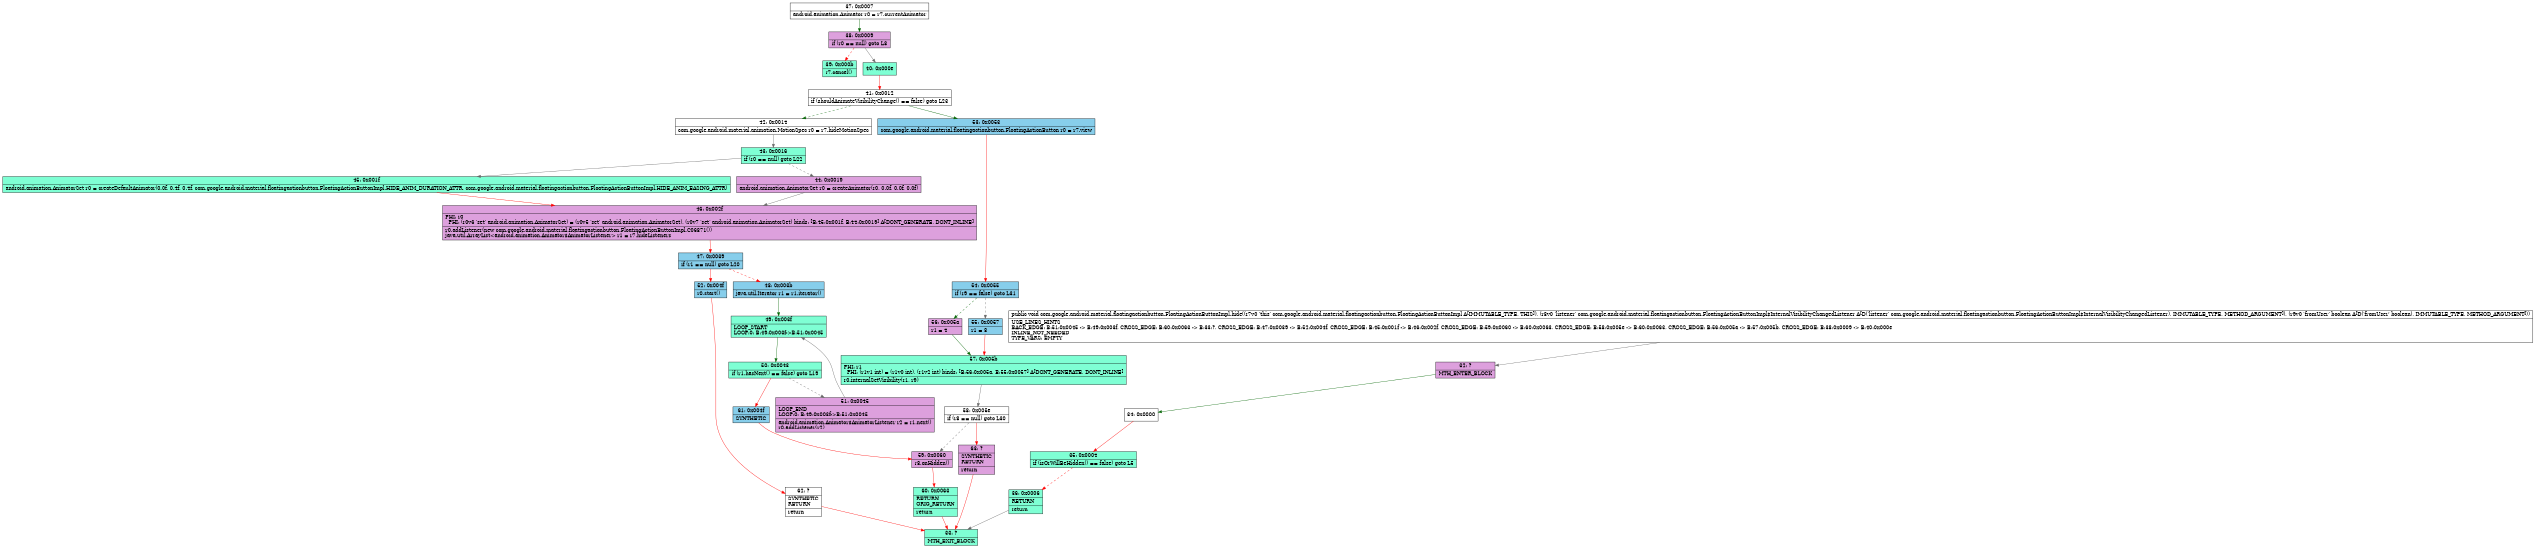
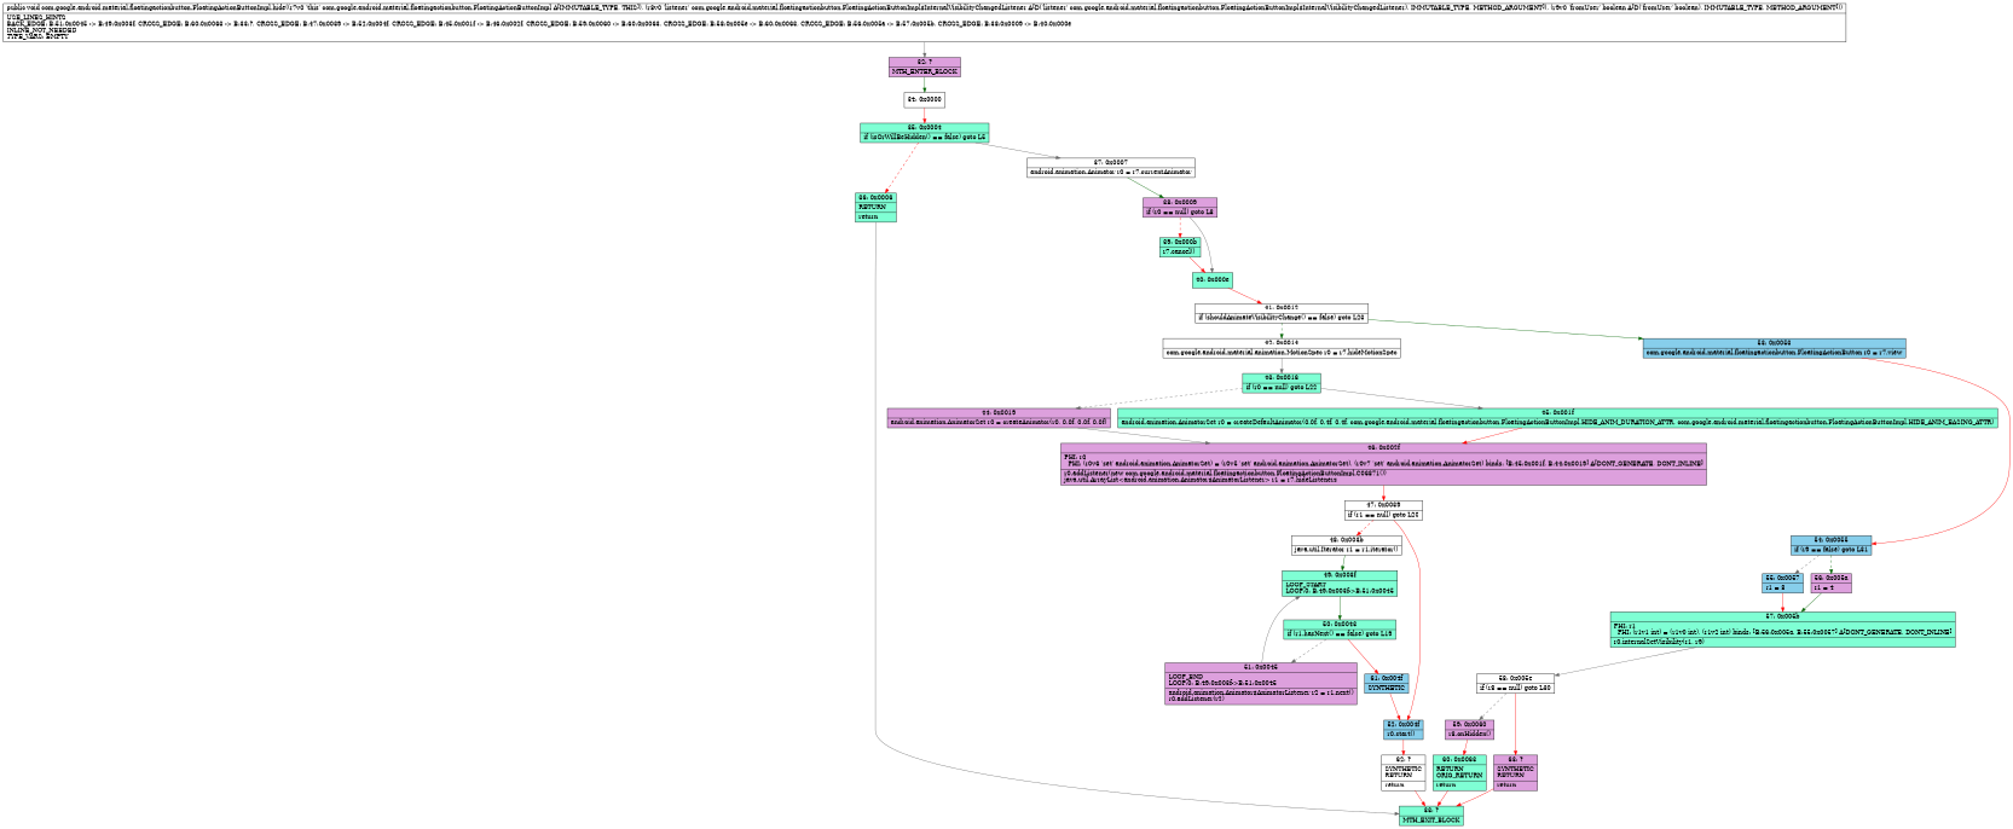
  digraph {
    node [fillcolor=aquamarine shape=record style=filled]
    edge [color=red]
    n1 [fillcolor=plum label="{32\:\ ?|MTH_ENTER_BLOCK\l}"]
    n2 [fillcolor=white label="{34\:\ 0x0000}"]
    n3 [label="{35\:\ 0x0004|if (isOrWillBeHidden() == false) goto L5\l}"]
    n4 [label="{36\:\ 0x0006|RETURN\l|return\l}"]
    n5 [fillcolor=white label="{37\:\ 0x0007|android.animation.Animator r0 = r7.currentAnimator\l}"]
    n6 [label="{33\:\ ?|MTH_EXIT_BLOCK\l}"]
    n7 [fillcolor=plum label="{38\:\ 0x0009|if (r0 == null) goto L8\l}"]
    n8 [label="{39\:\ 0x000b|r7.cancel()\l}"]
    n9 [label="{40\:\ 0x000e}"]
    n10 [fillcolor=white label="{41\:\ 0x0012|if (shouldAnimateVisibilityChange() == false) goto L23\l}"]
    n11 [fillcolor=white label="{42\:\ 0x0014|com.google.android.material.animation.MotionSpec r0 = r7.hideMotionSpec\l}"]
    n12 [fillcolor=skyblue label="{53\:\ 0x0053|com.google.android.material.floatingactionbutton.FloatingActionButton r0 = r7.view\l}"]
    n13 [label="{43\:\ 0x0016|if (r0 == null) goto L22\l}"]
    n14 [fillcolor=skyblue label="{54\:\ 0x0055|if (r9 == false) goto L31\l}"]
    n15 [fillcolor=plum label="{44\:\ 0x0019|android.animation.AnimatorSet r0 = createAnimator(r0, 0.0f, 0.0f, 0.0f)\l}"]
    n16 [label="{45\:\ 0x001f|android.animation.AnimatorSet r0 = createDefaultAnimator(0.0f, 0.4f, 0.4f, com.google.android.material.floatingactionbutton.FloatingActionButtonImpl.HIDE_ANIM_DURATION_ATTR, com.google.android.material.floatingactionbutton.FloatingActionButtonImpl.HIDE_ANIM_EASING_ATTR)\l}"]
    n17 [fillcolor=plum label="{46\:\ 0x002f|PHI: r0 \l  PHI: (r0v6 'set' android.animation.AnimatorSet) = (r0v5 'set' android.animation.AnimatorSet), (r0v7 'set' android.animation.AnimatorSet) binds: [B:45:0x001f, B:44:0x0019] A[DONT_GENERATE, DONT_INLINE]\l|r0.addListener(new com.google.android.material.floatingactionbutton.FloatingActionButtonImpl.C06871())\ljava.util.ArrayList\<android.animation.Animator$AnimatorListener\> r1 = r7.hideListeners\l}"]
-   n18 [fillcolor=skyblue label="{47\:\ 0x0039|if (r1 == null) goto L20\l}"]
-   n19 [fillcolor=skyblue label="{48\:\ 0x003b|java.util.Iterator r1 = r1.iterator()\l}"]
+   n18 [fillcolor=white label="{47\:\ 0x0039|if (r1 == null) goto L20\l}"]
+   n19 [fillcolor=white label="{48\:\ 0x003b|java.util.Iterator r1 = r1.iterator()\l}"]
    n20 [fillcolor=skyblue label="{52\:\ 0x004f|r0.start()\l}"]
    n21 [label="{49\:\ 0x003f|LOOP_START\lLOOP:0: B:49:0x003f\-\>B:51:0x0045\l}"]
    n22 [fillcolor=white label="{62\:\ ?|SYNTHETIC\lRETURN\l|return\l}"]
    n23 [label="{50\:\ 0x0043|if (r1.hasNext() == false) goto L19\l}"]
    n24 [fillcolor=plum label="{51\:\ 0x0045|LOOP_END\lLOOP:0: B:49:0x003f\-\>B:51:0x0045\l|android.animation.Animator$AnimatorListener r2 = r1.next()\lr0.addListener(r2)\l}"]
    n25 [fillcolor=skyblue label="{61\:\ 0x004f|SYNTHETIC\l}"]
    n26 [fillcolor=skyblue label="{55\:\ 0x0057|r1 = 8\l}"]
    n27 [fillcolor=plum label="{56\:\ 0x005a|r1 = 4\l}"]
    n28 [label="{57\:\ 0x005b|PHI: r1 \l  PHI: (r1v1 int) = (r1v0 int), (r1v2 int) binds: [B:56:0x005a, B:55:0x0057] A[DONT_GENERATE, DONT_INLINE]\l|r0.internalSetVisibility(r1, r9)\l}"]
    n29 [fillcolor=white label="{58\:\ 0x005e|if (r8 == null) goto L30\l}"]
    n30 [fillcolor=plum label="{59\:\ 0x0060|r8.onHidden()\l}"]
    n31 [fillcolor=plum label="{63\:\ ?|SYNTHETIC\lRETURN\l|return\l}"]
    n32 [label="{60\:\ 0x0063|RETURN\lORIG_RETURN\l|return\l}"]
    n33 [fillcolor=white label="{public void com.google.android.material.floatingactionbutton.FloatingActionButtonImpl.hide((r7v0 'this' com.google.android.material.floatingactionbutton.FloatingActionButtonImpl A[IMMUTABLE_TYPE, THIS]), (r8v0 'listener' com.google.android.material.floatingactionbutton.FloatingActionButtonImpl$InternalVisibilityChangedListener A[D('listener' com.google.android.material.floatingactionbutton.FloatingActionButtonImpl$InternalVisibilityChangedListener), IMMUTABLE_TYPE, METHOD_ARGUMENT]), (r9v0 'fromUser' boolean A[D('fromUser' boolean), IMMUTABLE_TYPE, METHOD_ARGUMENT]))  | USE_LINES_HINTS\lBACK_EDGE: B:51:0x0045 \-\> B:49:0x003f, CROSS_EDGE: B:60:0x0063 \-\> B:33:?, CROSS_EDGE: B:47:0x0039 \-\> B:52:0x004f, CROSS_EDGE: B:45:0x001f \-\> B:46:0x002f, CROSS_EDGE: B:59:0x0060 \-\> B:60:0x0063, CROSS_EDGE: B:58:0x005e \-\> B:60:0x0063, CROSS_EDGE: B:56:0x005a \-\> B:57:0x005b, CROSS_EDGE: B:38:0x0009 \-\> B:40:0x000e\lINLINE_NOT_NEEDED\lTYPE_VARS: EMPTY\l}"]
    n1 -> n2 [color=darkgreen]
    n2 -> n3
    n3 -> n4 [style=dashed]
+   n3 -> n5 [color=gray40]
    n4 -> n6 [color=gray40]
    n5 -> n7 [color=darkgreen]
    n7 -> n8 [style=dashed]
    n7 -> n9 [color=gray40]
+   n8 -> n9
    n9 -> n10
    n10 -> n11 [color=darkgreen style=dashed]
    n10 -> n12 [color=darkgreen]
    n11 -> n13 [color=gray40]
    n12 -> n14
    n13 -> n15 [color=gray40 style=dashed]
    n13 -> n16 [color=gray40]
    n14 -> n26 [color=gray40 style=dashed]
    n14 -> n27 [color=darkgreen style=dashed]
    n15 -> n17 [color=gray40]
    n16 -> n17
    n17 -> n18
    n18 -> n19 [style=dashed]
    n18 -> n20
    n19 -> n21 [color=darkgreen]
    n20 -> n22
    n21 -> n23 [color=darkgreen]
    n22 -> n6
    n23 -> n24 [color=gray40 style=dashed]
    n23 -> n25
    n24 -> n21 [color=gray40]
-   n25 -> n30
+   n25 -> n20
    n26 -> n28
    n27 -> n28 [color=darkgreen]
    n28 -> n29 [color=gray40]
    n29 -> n30 [color=gray40 style=dashed]
    n29 -> n31
    n30 -> n32
    n31 -> n6
    n32 -> n6
    n33 -> n1 [color=gray40]
  }
